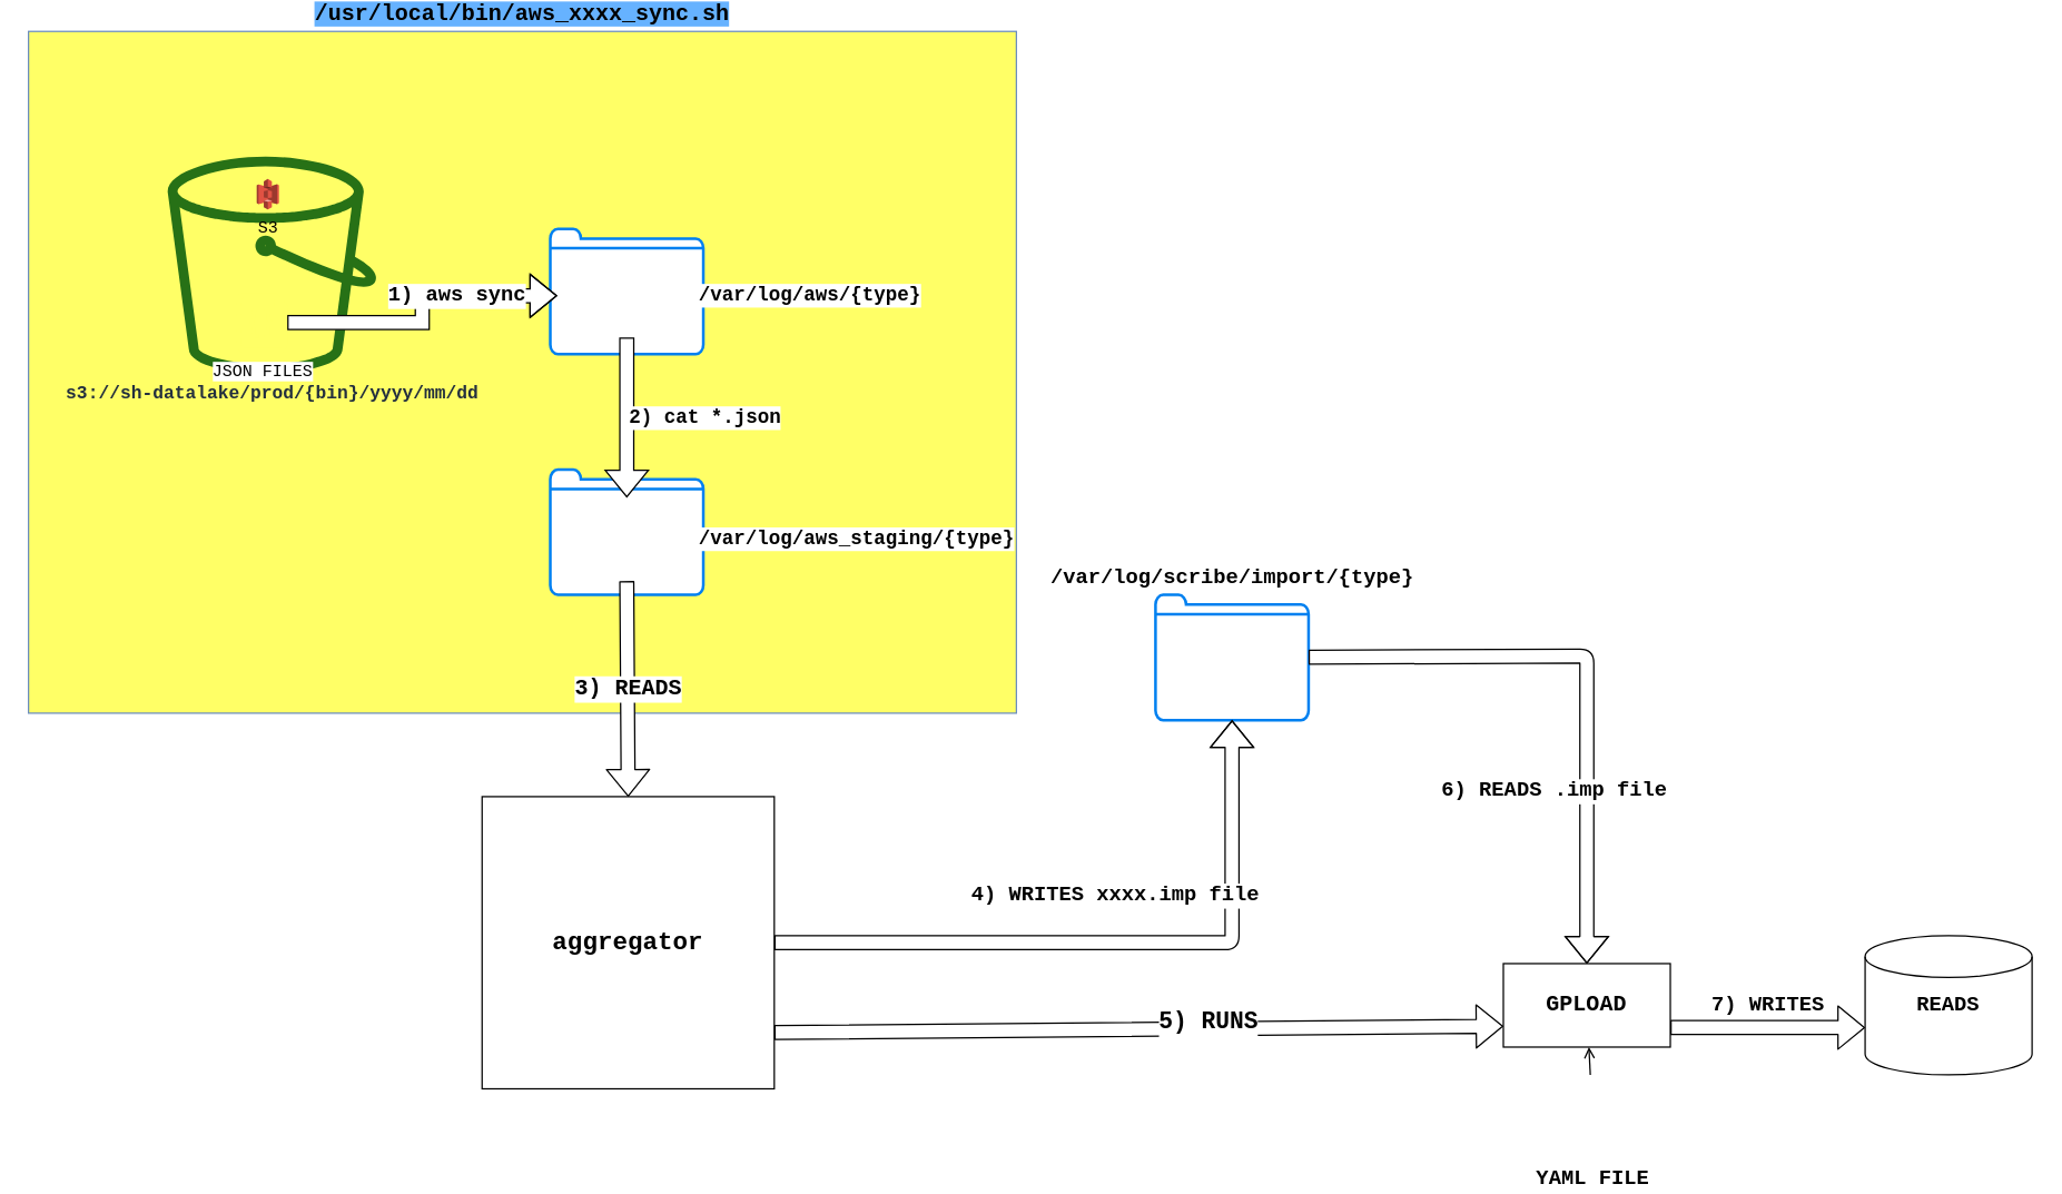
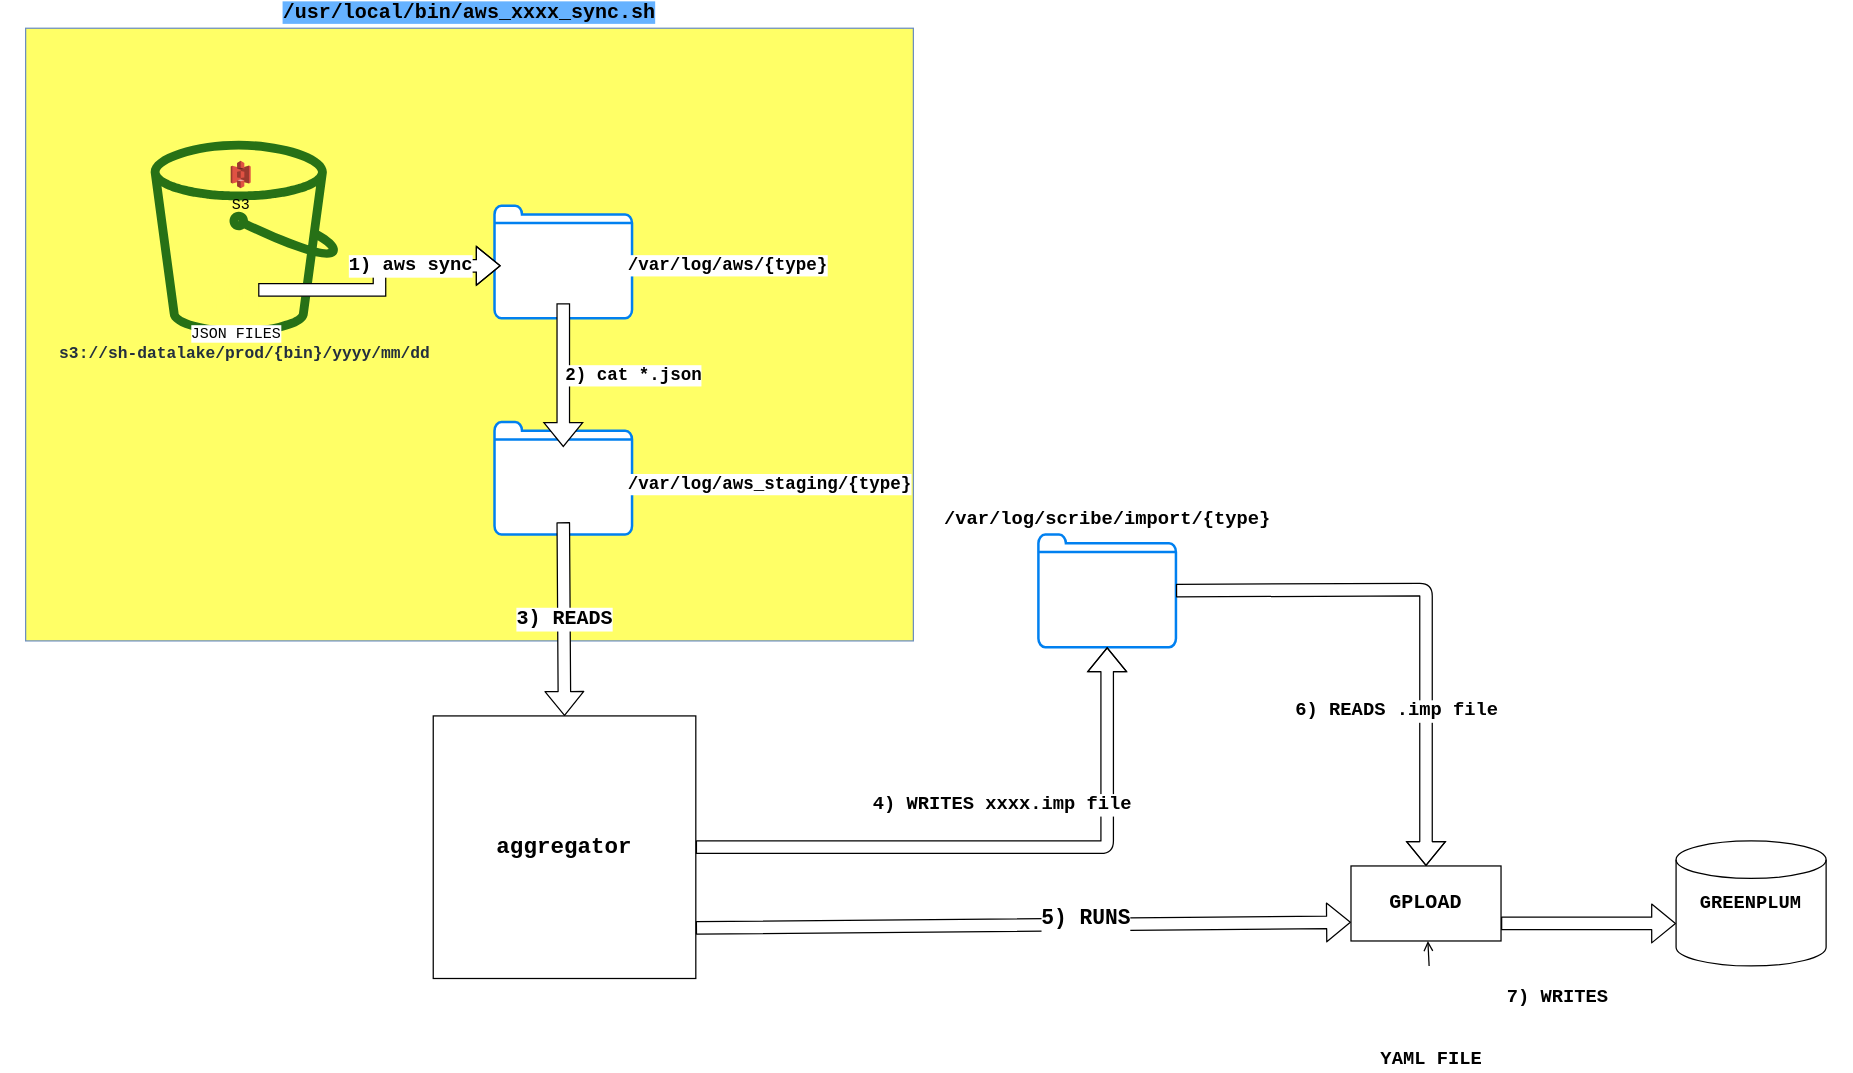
  <mxCell id="0" />
  <mxCell id="1" parent="0" />
  <mxCell id="2" value="&lt;font style=&quot;font-size: 16px&quot;&gt;&lt;b style=&quot;background-color: rgb(102 , 178 , 255)&quot;&gt;/usr/local/bin/aws_xxxx_sync.sh&lt;/b&gt;&lt;/font&gt;" style="rounded=0;whiteSpace=wrap;html=1;labelBackgroundColor=#ffffff;fontFamily=Courier New;labelPosition=center;verticalLabelPosition=top;align=center;verticalAlign=bottom;strokeColor=#6c8ebf;fillColor=#ffff66;" vertex="1" parent="1"><mxGeometry x="20" y="20" width="710" height="490" as="geometry" /></mxCell>
  <mxCell id="3" value="" style="group;labelPosition=center;verticalLabelPosition=top;align=center;verticalAlign=bottom;" vertex="1" connectable="0" parent="1"><mxGeometry x="395" y="162" width="110" height="90" as="geometry" /></mxCell>
  <mxCell id="4" value="" style="html=1;verticalLabelPosition=bottom;align=center;labelBackgroundColor=#ffffff;verticalAlign=top;strokeWidth=2;strokeColor=#0080F0;shadow=0;dashed=0;shape=mxgraph.ios7.icons.folder;fontFamily=Courier New;" vertex="1" parent="3"><mxGeometry width="110" height="90" as="geometry" /></mxCell>
  <mxCell id="5" value="&lt;b style=&quot;font-size: 14px&quot;&gt;/var/log/aws/{type}&lt;/b&gt;" style="rounded=0;whiteSpace=wrap;html=1;labelBackgroundColor=#ffffff;gradientColor=none;fontFamily=Courier New;strokeColor=none;labelPosition=right;verticalLabelPosition=middle;align=left;verticalAlign=middle;" vertex="1" parent="3"><mxGeometry x="5" y="18" width="100" height="60" as="geometry" /></mxCell>
  <mxCell id="6" value="&lt;font style=&quot;font-size: 15px&quot;&gt;&lt;b&gt;/var/log/scribe/import/{type}&lt;/b&gt;&lt;/font&gt;" style="html=1;verticalLabelPosition=top;align=center;labelBackgroundColor=#ffffff;verticalAlign=bottom;strokeWidth=2;strokeColor=#0080F0;shadow=0;dashed=0;shape=mxgraph.ios7.icons.folder;fontFamily=Courier New;labelPosition=center;" vertex="1" parent="1"><mxGeometry x="830" y="425" width="110" height="90" as="geometry" /></mxCell>
  <mxCell id="7" value="" style="group" vertex="1" connectable="0" parent="1"><mxGeometry x="120" y="110" width="150" height="156.002" as="geometry" /></mxCell>
  <mxCell id="8" value="&lt;font face=&quot;Courier New&quot; style=&quot;font-size: 13px&quot;&gt;&lt;b&gt;s3://sh-datalake/prod/{bin}/yyyy/mm/dd&lt;/b&gt;&lt;/font&gt;" style="outlineConnect=0;fontColor=#232F3E;gradientColor=none;fillColor=#277116;strokeColor=none;dashed=0;verticalLabelPosition=bottom;verticalAlign=top;align=center;html=1;fontSize=12;fontStyle=0;aspect=fixed;pointerEvents=1;shape=mxgraph.aws4.bucket;" vertex="1" parent="7"><mxGeometry width="150" height="156.002" as="geometry" /></mxCell>
  <mxCell id="9" value="S3" style="outlineConnect=0;dashed=0;verticalLabelPosition=bottom;verticalAlign=top;align=center;html=1;shape=mxgraph.aws3.s3;fillColor=#E05243;gradientColor=none;fontFamily=Courier New;" vertex="1" parent="7"><mxGeometry x="64.03" y="16.08" width="15.97" height="21.92" as="geometry" /></mxCell>
  <mxCell id="10" value="JSON FILES" style="verticalLabelPosition=bottom;html=1;verticalAlign=top;align=center;strokeColor=none;shape=mxgraph.azure.code_file;pointerEvents=1;fontFamily=Courier New;labelBackgroundColor=#ffffff;fillOpacity=100;fillColor=#FFFF66;" vertex="1" parent="7"><mxGeometry x="49.475" y="98" width="36.503" height="42.611" as="geometry" /></mxCell>
  <mxCell id="11" style="edgeStyle=orthogonalEdgeStyle;rounded=0;orthogonalLoop=1;jettySize=auto;html=1;exitX=1;exitY=0.5;exitDx=0;exitDy=0;exitPerimeter=0;fontFamily=Courier New;shape=flexArrow;fillColor=#ffffff;" edge="1" parent="1" source="10" target="5"><mxGeometry relative="1" as="geometry"><mxPoint x="189.978" y="212.306" as="sourcePoint" /><mxPoint x="384" y="213" as="targetPoint" /></mxGeometry></mxCell>
  <mxCell id="12" value="&lt;font style=&quot;font-size: 15px&quot;&gt;&lt;b&gt;1) aws sync&lt;/b&gt;&lt;/font&gt;" style="edgeLabel;html=1;align=center;verticalAlign=middle;resizable=0;points=[];fontFamily=Courier New;" vertex="1" connectable="0" parent="11"><mxGeometry x="0.321" y="1" relative="1" as="geometry"><mxPoint as="offset" /></mxGeometry></mxCell>
  <mxCell id="13" value="" style="group;labelPosition=right;verticalLabelPosition=middle;align=left;verticalAlign=middle;" vertex="1" connectable="0" parent="1"><mxGeometry x="395" y="335" width="110" height="90" as="geometry" /></mxCell>
  <mxCell id="14" value="" style="html=1;verticalLabelPosition=bottom;align=center;labelBackgroundColor=#ffffff;verticalAlign=top;strokeWidth=2;strokeColor=#0080F0;shadow=0;dashed=0;shape=mxgraph.ios7.icons.folder;fontFamily=Courier New;" vertex="1" parent="13"><mxGeometry width="110" height="90" as="geometry" /></mxCell>
  <mxCell id="15" value="&lt;b&gt;&lt;font style=&quot;font-size: 14px&quot;&gt;/var/log/aws_staging/{type}&lt;/font&gt;&lt;/b&gt;" style="rounded=0;whiteSpace=wrap;html=1;labelBackgroundColor=#ffffff;gradientColor=none;fontFamily=Courier New;strokeColor=none;labelPosition=right;verticalLabelPosition=middle;align=left;verticalAlign=middle;" vertex="1" parent="13"><mxGeometry x="5" y="20" width="100" height="60" as="geometry" /></mxCell>
  <mxCell id="16" value="&lt;font style=&quot;font-size: 14px&quot;&gt;&lt;b&gt;2) cat *.json&lt;/b&gt;&lt;/font&gt;" style="edgeStyle=orthogonalEdgeStyle;shape=flexArrow;rounded=0;orthogonalLoop=1;jettySize=auto;html=1;fontFamily=Courier New;fillColor=#ffffff;labelPosition=right;verticalLabelPosition=middle;align=left;verticalAlign=middle;exitX=0.5;exitY=1;exitDx=0;exitDy=0;" edge="1" parent="1" source="5" target="15"><mxGeometry relative="1" as="geometry"><mxPoint x="450" y="280" as="sourcePoint" /></mxGeometry></mxCell>
  <mxCell id="17" value="&lt;font style=&quot;font-size: 18px&quot;&gt;&lt;b&gt;aggregator&lt;/b&gt;&lt;/font&gt;" style="whiteSpace=wrap;html=1;aspect=fixed;labelBackgroundColor=#ffffff;gradientColor=none;fontFamily=Courier New;" vertex="1" parent="1"><mxGeometry x="346" y="570" width="210" height="210" as="geometry" /></mxCell>
  <mxCell id="18" value="&lt;font style=&quot;font-size: 16px&quot;&gt;&lt;b&gt;3) READS&lt;/b&gt;&lt;/font&gt;" style="shape=flexArrow;endArrow=classic;html=1;fillColor=#ffffff;fontFamily=Courier New;entryX=0.5;entryY=0;entryDx=0;entryDy=0;exitX=0.5;exitY=1;exitDx=0;exitDy=0;" edge="1" parent="1" source="15" target="17"><mxGeometry width="50" height="50" relative="1" as="geometry"><mxPoint x="250" y="490" as="sourcePoint" /><mxPoint x="300" y="440" as="targetPoint" /></mxGeometry></mxCell>
  <mxCell id="19" value="" style="shape=flexArrow;endArrow=classic;html=1;fillColor=#ffffff;fontFamily=Courier New;exitX=1;exitY=0.5;exitDx=0;exitDy=0;" edge="1" parent="1" source="17" target="6"><mxGeometry width="50" height="50" relative="1" as="geometry"><mxPoint x="230" y="490" as="sourcePoint" /><mxPoint x="280" y="440" as="targetPoint" /><Array as="points"><mxPoint x="885" y="675" /></Array></mxGeometry></mxCell>
  <mxCell id="20" value="&lt;font style=&quot;font-size: 15px&quot;&gt;&lt;b&gt;4) WRITES xxxx.imp file&lt;/b&gt;&lt;/font&gt;" style="edgeLabel;html=1;align=center;verticalAlign=middle;resizable=0;points=[];fontFamily=Courier New;" vertex="1" connectable="0" parent="19"><mxGeometry x="-0.002" y="35" relative="1" as="geometry"><mxPoint as="offset" /></mxGeometry></mxCell>
  <mxCell id="21" value="&lt;font style=&quot;font-size: 16px&quot;&gt;&lt;b&gt;GPLOAD&lt;/b&gt;&lt;/font&gt;" style="rounded=0;whiteSpace=wrap;html=1;labelBackgroundColor=#ffffff;fontFamily=Courier New;" vertex="1" parent="1"><mxGeometry x="1080" y="690" width="120" height="60" as="geometry" /></mxCell>
  <mxCell id="22" value="" style="shape=flexArrow;endArrow=classic;html=1;fillColor=#ffffff;fontFamily=Courier New;exitX=1;exitY=0.75;exitDx=0;exitDy=0;entryX=0;entryY=0.75;entryDx=0;entryDy=0;" edge="1" parent="1" target="21"><mxGeometry width="50" height="50" relative="1" as="geometry"><mxPoint x="556" y="739.5" as="sourcePoint" /><mxPoint x="1170" y="723.558" as="targetPoint" /></mxGeometry></mxCell>
  <mxCell id="23" value="&lt;font style=&quot;font-size: 17px&quot;&gt;&lt;b&gt;5) RUNS&lt;/b&gt;&lt;/font&gt;" style="edgeLabel;html=1;align=center;verticalAlign=middle;resizable=0;points=[];fontFamily=Courier New;" vertex="1" connectable="0" parent="22"><mxGeometry x="0.191" y="4" relative="1" as="geometry"><mxPoint as="offset" /></mxGeometry></mxCell>
  <mxCell id="24" value="&lt;font style=&quot;font-size: 15px&quot;&gt;&lt;b&gt;YAML FILE&lt;/b&gt;&lt;/font&gt;" style="shape=image;html=1;verticalAlign=top;verticalLabelPosition=bottom;labelBackgroundColor=#ffffff;imageAspect=0;aspect=fixed;image=https://cdn2.iconfinder.com/data/icons/picol-vector/32/script-128.png;fillColor=#FFFF66;gradientColor=none;fontFamily=Courier New;" vertex="1" parent="1"><mxGeometry x="1114" y="770" width="60" height="60" as="geometry" /></mxCell>
  <mxCell id="25" value="" style="endArrow=open;html=1;fillColor=#ffffff;fontFamily=Courier New;" edge="1" parent="1" source="24" target="21"><mxGeometry width="50" height="50" relative="1" as="geometry"><mxPoint x="940" y="540" as="sourcePoint" /><mxPoint x="990" y="490" as="targetPoint" /></mxGeometry></mxCell>
  <mxCell id="26" value="" style="shape=flexArrow;endArrow=classic;html=1;fillColor=#ffffff;fontFamily=Courier New;entryX=0.5;entryY=0;entryDx=0;entryDy=0;labelPosition=center;verticalLabelPosition=bottom;align=center;verticalAlign=top;" edge="1" parent="1" source="6" target="21"><mxGeometry width="50" height="50" relative="1" as="geometry"><mxPoint x="630" y="540" as="sourcePoint" /><mxPoint x="680" y="490" as="targetPoint" /><Array as="points"><mxPoint x="1140" y="469" /></Array></mxGeometry></mxCell>
  <mxCell id="27" value="&lt;font style=&quot;font-size: 15px&quot;&gt;&lt;b&gt;6) READS .imp file&lt;/b&gt;&lt;/font&gt;" style="edgeLabel;html=1;align=left;verticalAlign=middle;resizable=0;points=[];fontFamily=Courier New;labelPosition=right;verticalLabelPosition=middle;" vertex="1" connectable="0" parent="26"><mxGeometry x="-0.498" y="-2" relative="1" as="geometry"><mxPoint x="-11.65" y="93.95" as="offset" /></mxGeometry></mxCell>
- <mxCell id="28" value="&lt;font style=&quot;font-size: 15px&quot;&gt;&lt;b&gt;READS&lt;/b&gt;&lt;/font&gt;" style="shape=cylinder2;whiteSpace=wrap;html=1;boundedLbl=1;backgroundOutline=1;size=15;labelBackgroundColor=#ffffff;fontFamily=Courier New;" vertex="1" parent="1"><mxGeometry x="1340" y="670" width="120" height="100" as="geometry" /></mxCell>
+ <mxCell id="28" value="&lt;font style=&quot;font-size: 15px&quot;&gt;&lt;b&gt;GREENPLUM&lt;/b&gt;&lt;/font&gt;" style="shape=cylinder2;whiteSpace=wrap;html=1;boundedLbl=1;backgroundOutline=1;size=15;labelBackgroundColor=#ffffff;fontFamily=Courier New;" vertex="1" parent="1"><mxGeometry x="1340" y="670" width="120" height="100" as="geometry" /></mxCell>
  <mxCell id="29" value="" style="shape=flexArrow;endArrow=classic;html=1;fillColor=#ffffff;fontFamily=Courier New;exitX=1;exitY=0.5;exitDx=0;exitDy=0;" edge="1" parent="1"><mxGeometry width="50" height="50" relative="1" as="geometry"><mxPoint x="1200" y="736" as="sourcePoint" /><mxPoint x="1340" y="736" as="targetPoint" /></mxGeometry></mxCell>
- <mxCell id="30" value="&lt;font style=&quot;font-size: 15px&quot;&gt;&lt;b&gt;7) WRITES&lt;/b&gt;&lt;/font&gt;" style="text;html=1;align=center;verticalAlign=middle;resizable=0;points=[];autosize=1;fontFamily=Courier New;" vertex="1" parent="1"><mxGeometry x="1220" y="710" width="100" height="20" as="geometry" /></mxCell>
+ <mxCell id="30" value="&lt;font style=&quot;font-size: 15px&quot;&gt;&lt;b&gt;7) WRITES&lt;/b&gt;&lt;/font&gt;" style="text;html=1;align=center;verticalAlign=middle;resizable=0;points=[];autosize=1;fontFamily=Courier New;" vertex="1" parent="1"><mxGeometry x="1195" y="785" width="100" height="20" as="geometry" /></mxCell>
